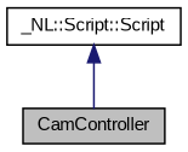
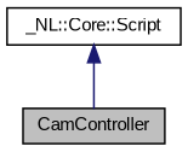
  digraph {
    fontname="Liberation Sans"
    node [color=black fontname="Liberation Sans" fontsize=10 shape=record style=filled]
    n1 [fillcolor=grey75 fontcolor=black height=0.2 label=CamController width=0.4]
-   n2 [fillcolor=white height=0.2 label="_NL::Script::Script" width=0.4]
+   n2 [fillcolor=white height=0.2 label="_NL::Core::Script" width=0.4]
    n2 -> n1 [color=midnightblue dir=back fontname="Liberation Sans" fontsize=10 labelfontname=Helvetica labelfontsize=10 style=solid]
  }
